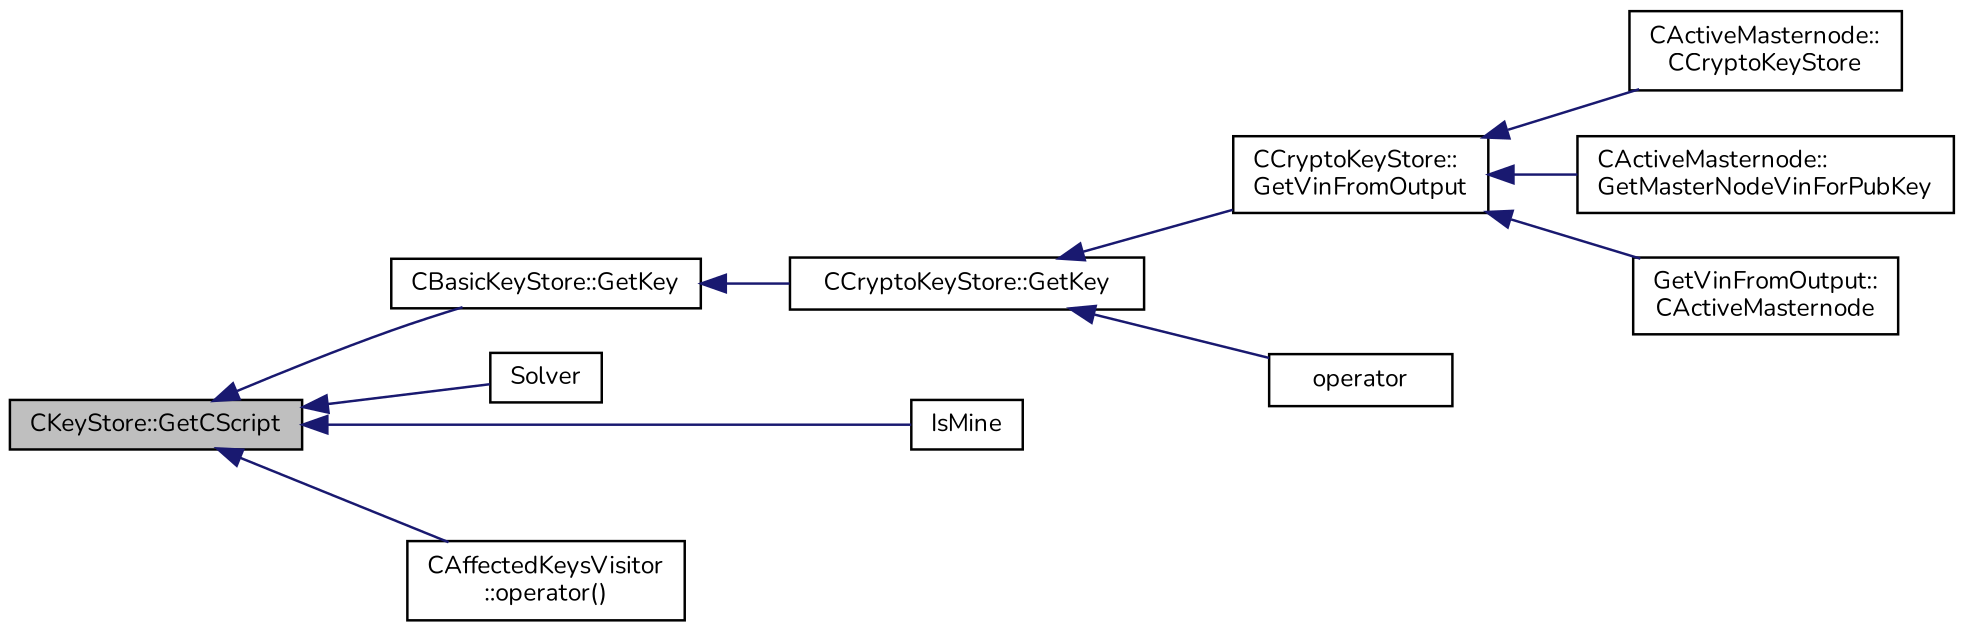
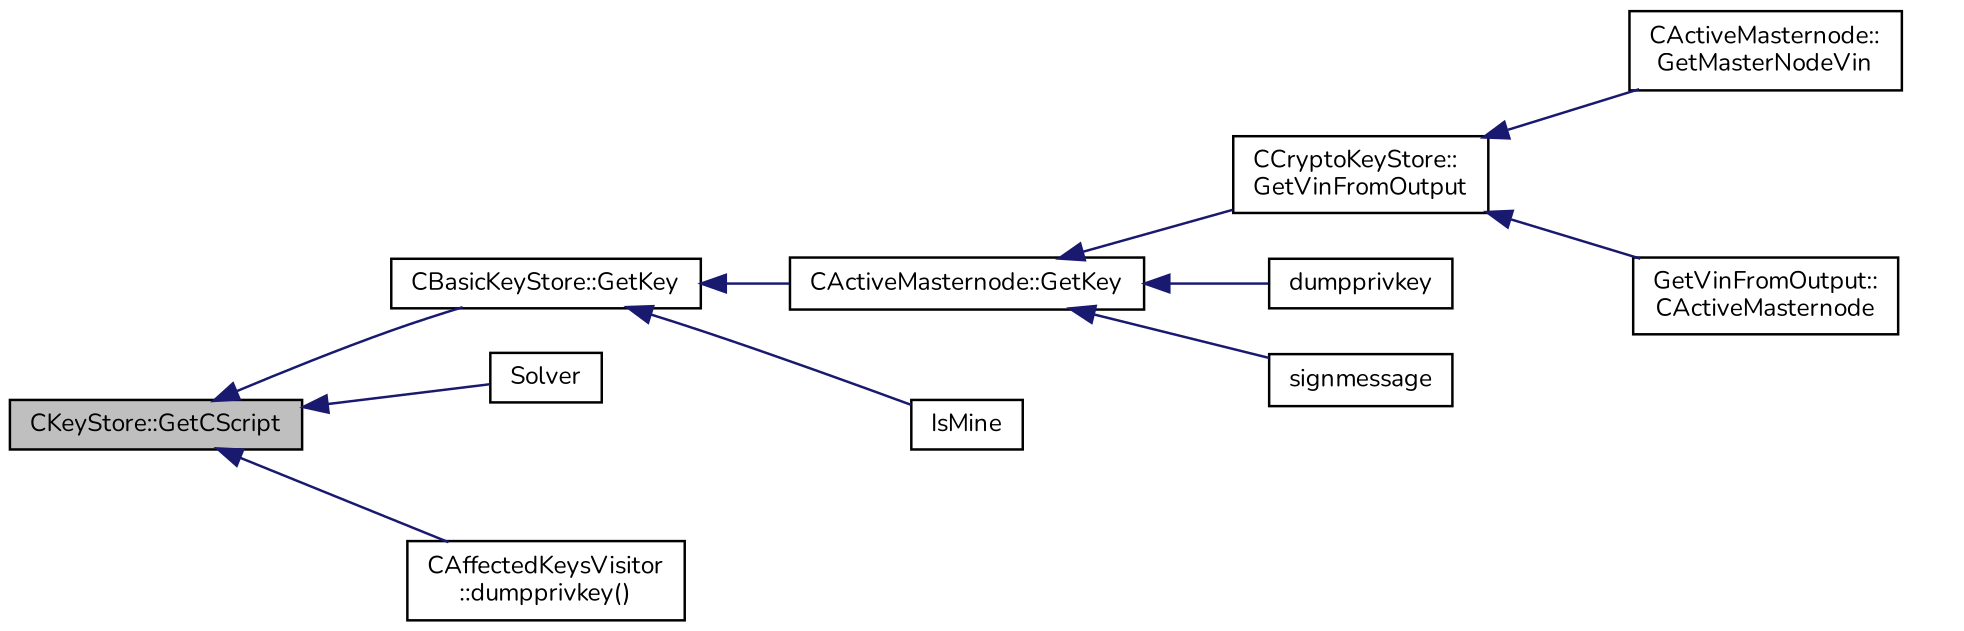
  digraph {
    fontname=Nunito
    rankdir=LR
    node [color=black fillcolor=white fontname=Nunito fontsize=10 shape=record style=filled]
    edge [color=midnightblue dir=back fontname=Nunito fontsize=10 labelfontname=Helvetica labelfontsize=10 style=solid]
    n1 [fillcolor=grey75 fontcolor=black height=0.2 label="CKeyStore::GetCScript" width=0.4]
    n2 [height=0.2 label="CBasicKeyStore::GetKey" width=0.4]
    n3 [height=0.2 label=Solver width=0.4]
    n4 [height=0.2 label=IsMine width=0.4]
-   n5 [height=0.2 label="CAffectedKeysVisitor\l::operator()" width=0.4]
-   n6 [height=0.2 label="CCryptoKeyStore::GetKey" width=0.4]
+   n5 [height=0.2 label="CAffectedKeysVisitor\l::dumpprivkey()" width=0.4]
+   n6 [height=0.2 label="CActiveMasternode::GetKey" width=0.4]
    n7 [height=0.2 label="CCryptoKeyStore::\lGetVinFromOutput" width=0.4]
-   n9 [height=0.2 label=operator width=0.4]
-   n10 [height=0.2 label="CActiveMasternode::\lCCryptoKeyStore" width=0.4]
-   n11 [height=0.2 label="CActiveMasternode::\lGetMasterNodeVinForPubKey" width=0.4]
+   n8 [height=0.2 label=dumpprivkey width=0.4]
+   n9 [height=0.2 label=signmessage width=0.4]
+   n10 [height=0.2 label="CActiveMasternode::\lGetMasterNodeVin" width=0.4]
    n12 [height=0.2 label="GetVinFromOutput::\lCActiveMasternode" width=0.4]
    n1 -> n2
    n1 -> n3
-   n1 -> n4
+   n2 -> n4
    n1 -> n5
    n2 -> n6
    n6 -> n7
+   n6 -> n8
    n6 -> n9
    n7 -> n10
-   n7 -> n11
    n7 -> n12
  }
